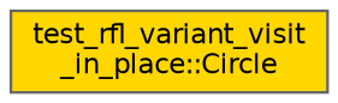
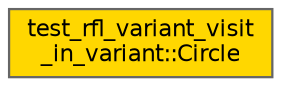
  digraph {
    rankdir=LR
-   n1 [color=grey40 fillcolor=gold fontname=Helvetica fontsize=10 height=0.2 label="test_rfl_variant_visit\l_in_place::Circle" shape=box style=filled width=0.4]
+   n1 [color=grey40 fillcolor=gold fontname=Helvetica fontsize=10 height=0.2 label="test_rfl_variant_visit\l_in_variant::Circle" shape=box style=filled width=0.4]
  }
